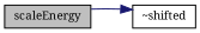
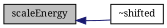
  digraph {
    rankdir=LR
    fontname="Noto Serif"
    node [color=black fontname="Noto Serif" fontsize=10 shape=record]
    n1 [fillcolor=grey75 fontcolor=black height=0.2 label=scaleEnergy style=filled width=0.4]
    n2 [height=0.2 label="~shifted" width=0.4]
-   n2 -> n1 [color=midnightblue dir=back fontname="Noto Serif" fontsize=10 labelfontname=FreeSans labelfontsize=10 style=solid]
+   n1 -> n2 [color=midnightblue dir=back fontname="Noto Serif" fontsize=10 labelfontname=FreeSans labelfontsize=10 style=solid]
  }
